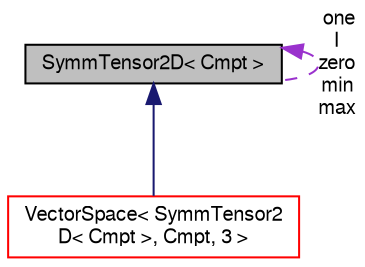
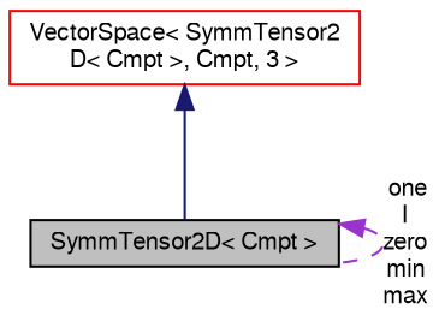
  digraph {
    node [fontname=FreeSans fontsize=10 shape=record]
    edge [dir=back fontname=FreeSans fontsize=10 labelfontname=FreeSans labelfontsize=10]
    n1 [color=black fillcolor=grey75 fontcolor=black height=0.2 label="SymmTensor2D\< Cmpt \>" style=filled width=0.4]
    n2 [color=red height=0.2 label="VectorSpace\< SymmTensor2\lD\< Cmpt \>, Cmpt, 3 \>" width=0.4]
    n1 -> n1 [color=darkorchid3 label=" one\nI\nzero\nmin\nmax" style=dashed]
-   n1 -> n2 [color=midnightblue style=solid]
+   n2 -> n1 [color=midnightblue style=solid]
  }
